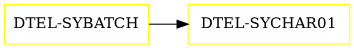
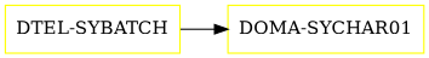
  digraph {
    rankdir=LR
    fontname="DejaVu Serif"
    node [color=yellow shape=box fontname="DejaVu Serif"]
    "DTEL-SYBATCH"
-   "DOMA-SYCHAR01" [label="DTEL-SYCHAR01"]
+   "DOMA-SYCHAR01"
    "DTEL-SYBATCH" -> "DOMA-SYCHAR01" [fontname="DejaVu Serif"]
  }
